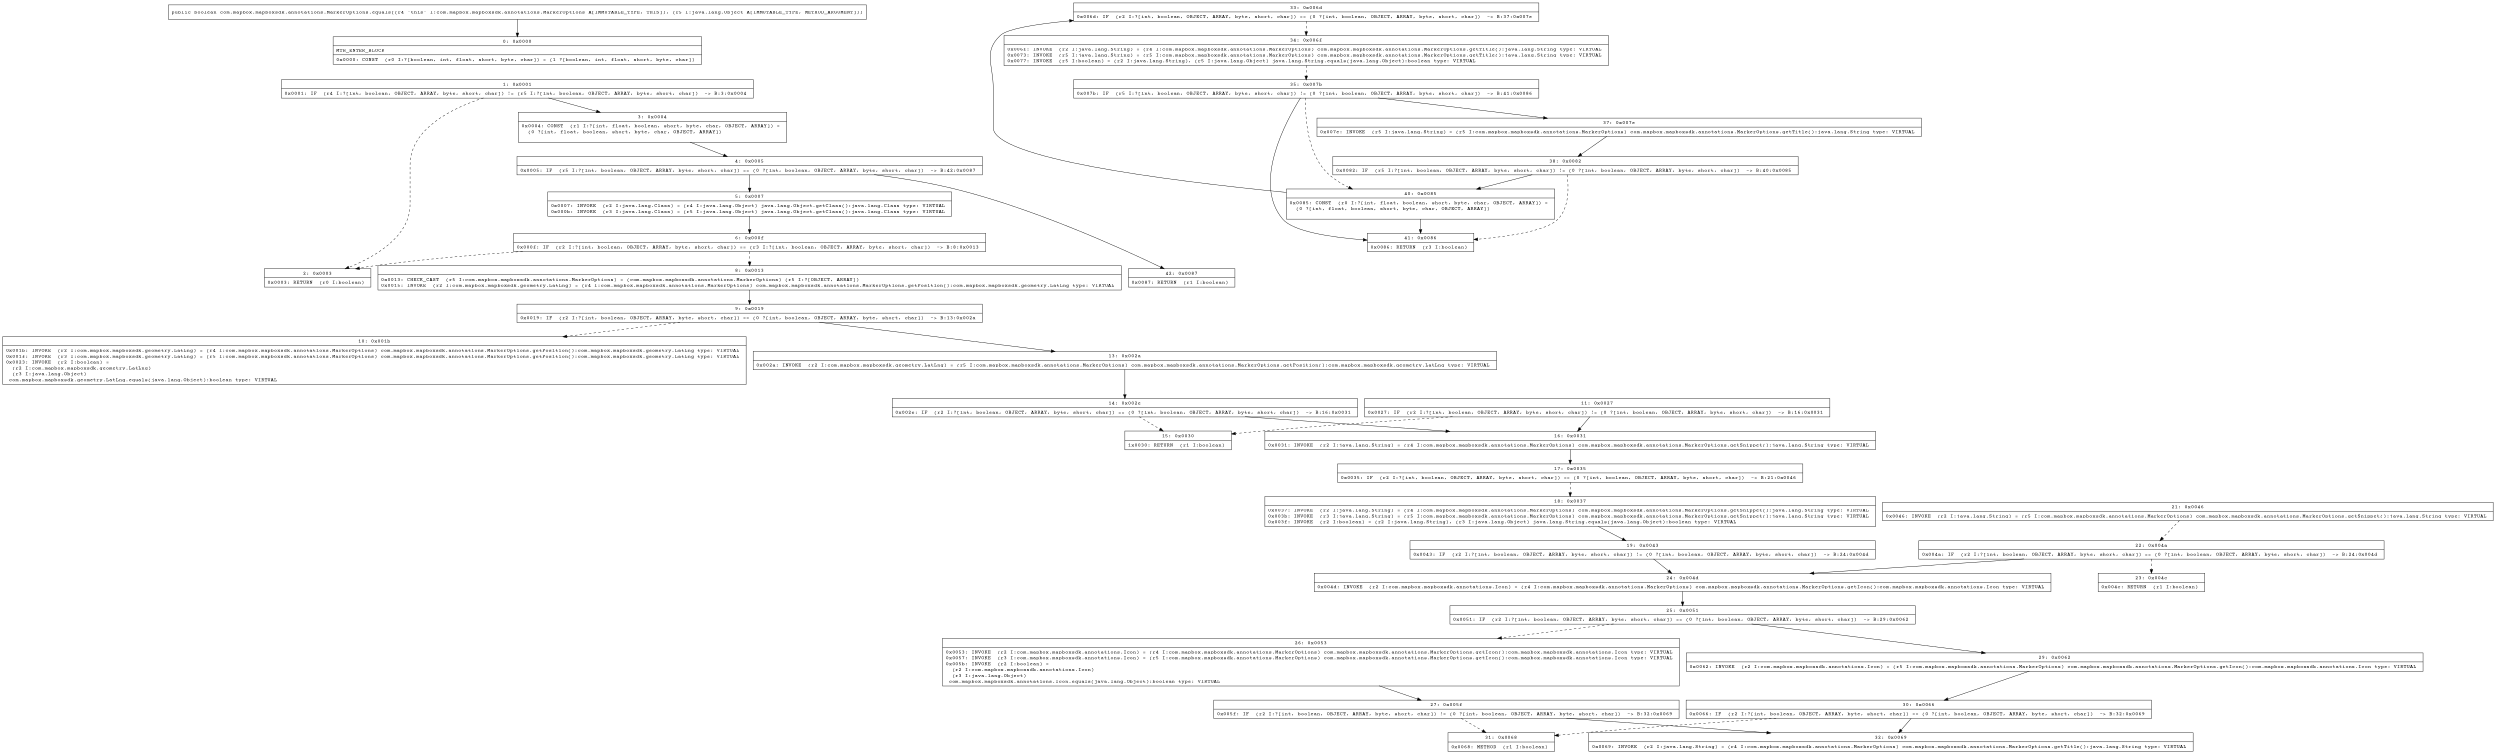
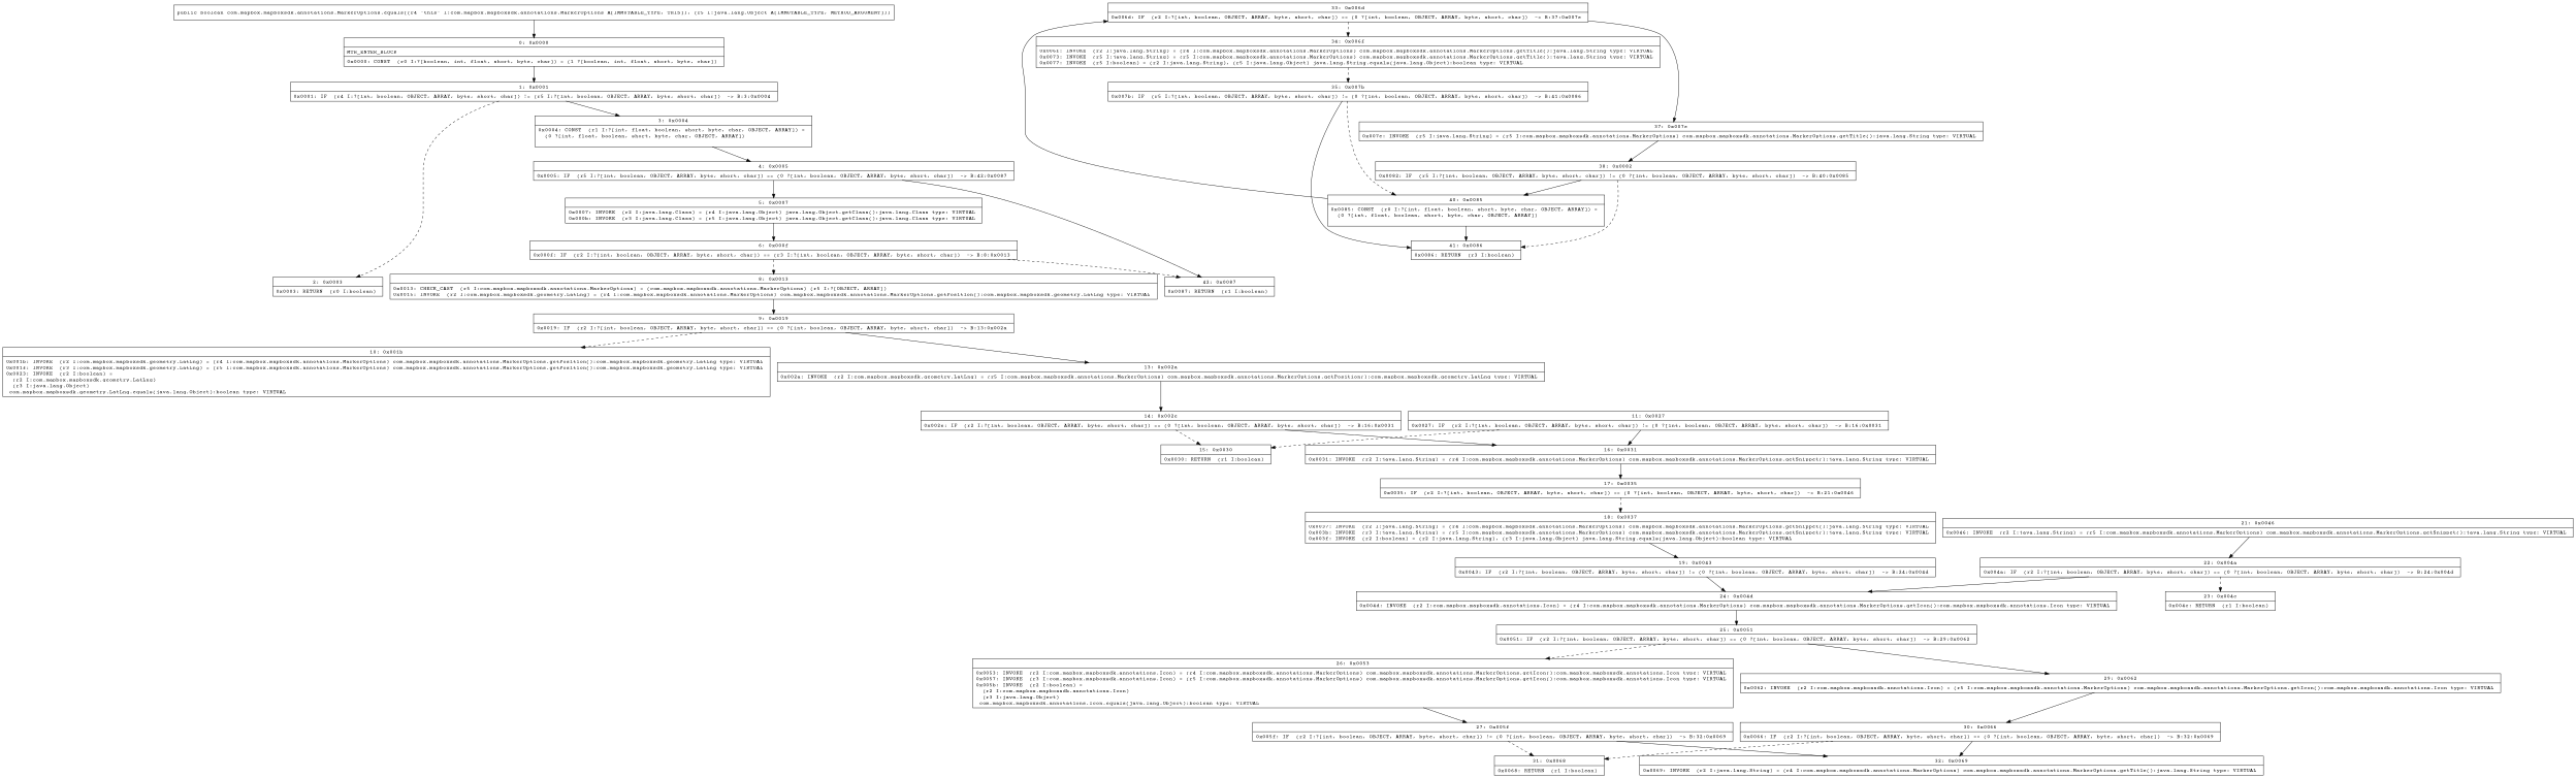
  digraph {
    fontname="Courier Prime"
    node [fontname="Courier Prime" shape=record]
    edge [fontname="Courier Prime"]
    n1 [label="{0\:\ 0x0000|MTH_ENTER_BLOCK\l|0x0000: CONST  (r0 I:?[boolean, int, float, short, byte, char]) = (1 ?[boolean, int, float, short, byte, char]) \l}"]
    n2 [label="{1\:\ 0x0001|0x0001: IF  (r4 I:?[int, boolean, OBJECT, ARRAY, byte, short, char]) != (r5 I:?[int, boolean, OBJECT, ARRAY, byte, short, char])  \-\> B:3:0x0004 \l}"]
    n3 [label="{2\:\ 0x0003|0x0003: RETURN  (r0 I:boolean) \l}"]
    n4 [label="{3\:\ 0x0004|0x0004: CONST  (r1 I:?[int, float, boolean, short, byte, char, OBJECT, ARRAY]) = \l  (0 ?[int, float, boolean, short, byte, char, OBJECT, ARRAY])\l \l}"]
    n5 [label="{4\:\ 0x0005|0x0005: IF  (r5 I:?[int, boolean, OBJECT, ARRAY, byte, short, char]) == (0 ?[int, boolean, OBJECT, ARRAY, byte, short, char])  \-\> B:42:0x0087 \l}"]
    n6 [label="{5\:\ 0x0007|0x0007: INVOKE  (r2 I:java.lang.Class) = (r4 I:java.lang.Object) java.lang.Object.getClass():java.lang.Class type: VIRTUAL \l0x000b: INVOKE  (r3 I:java.lang.Class) = (r5 I:java.lang.Object) java.lang.Object.getClass():java.lang.Class type: VIRTUAL \l}"]
    n7 [label="{42\:\ 0x0087|0x0087: RETURN  (r1 I:boolean) \l}"]
    n8 [label="{6\:\ 0x000f|0x000f: IF  (r2 I:?[int, boolean, OBJECT, ARRAY, byte, short, char]) == (r3 I:?[int, boolean, OBJECT, ARRAY, byte, short, char])  \-\> B:8:0x0013 \l}"]
    n9 [label="{8\:\ 0x0013|0x0013: CHECK_CAST  (r5 I:com.mapbox.mapboxsdk.annotations.MarkerOptions) = (com.mapbox.mapboxsdk.annotations.MarkerOptions) (r5 I:?[OBJECT, ARRAY]) \l0x0015: INVOKE  (r2 I:com.mapbox.mapboxsdk.geometry.LatLng) = (r4 I:com.mapbox.mapboxsdk.annotations.MarkerOptions) com.mapbox.mapboxsdk.annotations.MarkerOptions.getPosition():com.mapbox.mapboxsdk.geometry.LatLng type: VIRTUAL \l}"]
    n10 [label="{9\:\ 0x0019|0x0019: IF  (r2 I:?[int, boolean, OBJECT, ARRAY, byte, short, char]) == (0 ?[int, boolean, OBJECT, ARRAY, byte, short, char])  \-\> B:13:0x002a \l}"]
    n11 [label="{10\:\ 0x001b|0x001b: INVOKE  (r2 I:com.mapbox.mapboxsdk.geometry.LatLng) = (r4 I:com.mapbox.mapboxsdk.annotations.MarkerOptions) com.mapbox.mapboxsdk.annotations.MarkerOptions.getPosition():com.mapbox.mapboxsdk.geometry.LatLng type: VIRTUAL \l0x001f: INVOKE  (r3 I:com.mapbox.mapboxsdk.geometry.LatLng) = (r5 I:com.mapbox.mapboxsdk.annotations.MarkerOptions) com.mapbox.mapboxsdk.annotations.MarkerOptions.getPosition():com.mapbox.mapboxsdk.geometry.LatLng type: VIRTUAL \l0x0023: INVOKE  (r2 I:boolean) = \l  (r2 I:com.mapbox.mapboxsdk.geometry.LatLng)\l  (r3 I:java.lang.Object)\l com.mapbox.mapboxsdk.geometry.LatLng.equals(java.lang.Object):boolean type: VIRTUAL \l}"]
    n12 [label="{13\:\ 0x002a|0x002a: INVOKE  (r2 I:com.mapbox.mapboxsdk.geometry.LatLng) = (r5 I:com.mapbox.mapboxsdk.annotations.MarkerOptions) com.mapbox.mapboxsdk.annotations.MarkerOptions.getPosition():com.mapbox.mapboxsdk.geometry.LatLng type: VIRTUAL \l}"]
    n13 [label="{14\:\ 0x002e|0x002e: IF  (r2 I:?[int, boolean, OBJECT, ARRAY, byte, short, char]) == (0 ?[int, boolean, OBJECT, ARRAY, byte, short, char])  \-\> B:16:0x0031 \l}"]
    n14 [label="{11\:\ 0x0027|0x0027: IF  (r2 I:?[int, boolean, OBJECT, ARRAY, byte, short, char]) != (0 ?[int, boolean, OBJECT, ARRAY, byte, short, char])  \-\> B:16:0x0031 \l}"]
-   n15 [label="{15\:\ 0x0030|1x0030: RETURN  (r1 I:boolean) \l}"]
+   n15 [label="{15\:\ 0x0030|0x0030: RETURN  (r1 I:boolean) \l}"]
    n16 [label="{16\:\ 0x0031|0x0031: INVOKE  (r2 I:java.lang.String) = (r4 I:com.mapbox.mapboxsdk.annotations.MarkerOptions) com.mapbox.mapboxsdk.annotations.MarkerOptions.getSnippet():java.lang.String type: VIRTUAL \l}"]
    n17 [label="{17\:\ 0x0035|0x0035: IF  (r2 I:?[int, boolean, OBJECT, ARRAY, byte, short, char]) == (0 ?[int, boolean, OBJECT, ARRAY, byte, short, char])  \-\> B:21:0x0046 \l}"]
    n18 [label="{18\:\ 0x0037|0x0037: INVOKE  (r2 I:java.lang.String) = (r4 I:com.mapbox.mapboxsdk.annotations.MarkerOptions) com.mapbox.mapboxsdk.annotations.MarkerOptions.getSnippet():java.lang.String type: VIRTUAL \l0x003b: INVOKE  (r3 I:java.lang.String) = (r5 I:com.mapbox.mapboxsdk.annotations.MarkerOptions) com.mapbox.mapboxsdk.annotations.MarkerOptions.getSnippet():java.lang.String type: VIRTUAL \l0x003f: INVOKE  (r2 I:boolean) = (r2 I:java.lang.String), (r3 I:java.lang.Object) java.lang.String.equals(java.lang.Object):boolean type: VIRTUAL \l}"]
    n19 [label="{19\:\ 0x0043|0x0043: IF  (r2 I:?[int, boolean, OBJECT, ARRAY, byte, short, char]) != (0 ?[int, boolean, OBJECT, ARRAY, byte, short, char])  \-\> B:24:0x004d \l}"]
    n20 [label="{21\:\ 0x0046|0x0046: INVOKE  (r2 I:java.lang.String) = (r5 I:com.mapbox.mapboxsdk.annotations.MarkerOptions) com.mapbox.mapboxsdk.annotations.MarkerOptions.getSnippet():java.lang.String type: VIRTUAL \l}"]
    n21 [label="{22\:\ 0x004a|0x004a: IF  (r2 I:?[int, boolean, OBJECT, ARRAY, byte, short, char]) == (0 ?[int, boolean, OBJECT, ARRAY, byte, short, char])  \-\> B:24:0x004d \l}"]
    n22 [label="{24\:\ 0x004d|0x004d: INVOKE  (r2 I:com.mapbox.mapboxsdk.annotations.Icon) = (r4 I:com.mapbox.mapboxsdk.annotations.MarkerOptions) com.mapbox.mapboxsdk.annotations.MarkerOptions.getIcon():com.mapbox.mapboxsdk.annotations.Icon type: VIRTUAL \l}"]
    n23 [label="{23\:\ 0x004c|0x004c: RETURN  (r1 I:boolean) \l}"]
    n24 [label="{25\:\ 0x0051|0x0051: IF  (r2 I:?[int, boolean, OBJECT, ARRAY, byte, short, char]) == (0 ?[int, boolean, OBJECT, ARRAY, byte, short, char])  \-\> B:29:0x0062 \l}"]
    n25 [label="{26\:\ 0x0053|0x0053: INVOKE  (r2 I:com.mapbox.mapboxsdk.annotations.Icon) = (r4 I:com.mapbox.mapboxsdk.annotations.MarkerOptions) com.mapbox.mapboxsdk.annotations.MarkerOptions.getIcon():com.mapbox.mapboxsdk.annotations.Icon type: VIRTUAL \l0x0057: INVOKE  (r3 I:com.mapbox.mapboxsdk.annotations.Icon) = (r5 I:com.mapbox.mapboxsdk.annotations.MarkerOptions) com.mapbox.mapboxsdk.annotations.MarkerOptions.getIcon():com.mapbox.mapboxsdk.annotations.Icon type: VIRTUAL \l0x005b: INVOKE  (r2 I:boolean) = \l  (r2 I:com.mapbox.mapboxsdk.annotations.Icon)\l  (r3 I:java.lang.Object)\l com.mapbox.mapboxsdk.annotations.Icon.equals(java.lang.Object):boolean type: VIRTUAL \l}"]
    n26 [label="{29\:\ 0x0062|0x0062: INVOKE  (r2 I:com.mapbox.mapboxsdk.annotations.Icon) = (r5 I:com.mapbox.mapboxsdk.annotations.MarkerOptions) com.mapbox.mapboxsdk.annotations.MarkerOptions.getIcon():com.mapbox.mapboxsdk.annotations.Icon type: VIRTUAL \l}"]
    n27 [label="{27\:\ 0x005f|0x005f: IF  (r2 I:?[int, boolean, OBJECT, ARRAY, byte, short, char]) != (0 ?[int, boolean, OBJECT, ARRAY, byte, short, char])  \-\> B:32:0x0069 \l}"]
    n28 [label="{30\:\ 0x0066|0x0066: IF  (r2 I:?[int, boolean, OBJECT, ARRAY, byte, short, char]) == (0 ?[int, boolean, OBJECT, ARRAY, byte, short, char])  \-\> B:32:0x0069 \l}"]
-   n29 [label="{31\:\ 0x0068|0x0068: METHOD  (r1 I:boolean) \l}"]
+   n29 [label="{31\:\ 0x0068|0x0068: RETURN  (r1 I:boolean) \l}"]
    n30 [label="{32\:\ 0x0069|0x0069: INVOKE  (r2 I:java.lang.String) = (r4 I:com.mapbox.mapboxsdk.annotations.MarkerOptions) com.mapbox.mapboxsdk.annotations.MarkerOptions.getTitle():java.lang.String type: VIRTUAL \l}"]
    n31 [label="{33\:\ 0x006d|0x006d: IF  (r2 I:?[int, boolean, OBJECT, ARRAY, byte, short, char]) == (0 ?[int, boolean, OBJECT, ARRAY, byte, short, char])  \-\> B:37:0x007e \l}"]
    n32 [label="{34\:\ 0x006f|0x006f: INVOKE  (r2 I:java.lang.String) = (r4 I:com.mapbox.mapboxsdk.annotations.MarkerOptions) com.mapbox.mapboxsdk.annotations.MarkerOptions.getTitle():java.lang.String type: VIRTUAL \l0x0073: INVOKE  (r5 I:java.lang.String) = (r5 I:com.mapbox.mapboxsdk.annotations.MarkerOptions) com.mapbox.mapboxsdk.annotations.MarkerOptions.getTitle():java.lang.String type: VIRTUAL \l0x0077: INVOKE  (r5 I:boolean) = (r2 I:java.lang.String), (r5 I:java.lang.Object) java.lang.String.equals(java.lang.Object):boolean type: VIRTUAL \l}"]
    n33 [label="{37\:\ 0x007e|0x007e: INVOKE  (r5 I:java.lang.String) = (r5 I:com.mapbox.mapboxsdk.annotations.MarkerOptions) com.mapbox.mapboxsdk.annotations.MarkerOptions.getTitle():java.lang.String type: VIRTUAL \l}"]
    n34 [label="{35\:\ 0x007b|0x007b: IF  (r5 I:?[int, boolean, OBJECT, ARRAY, byte, short, char]) != (0 ?[int, boolean, OBJECT, ARRAY, byte, short, char])  \-\> B:41:0x0086 \l}"]
    n35 [label="{38\:\ 0x0082|0x0082: IF  (r5 I:?[int, boolean, OBJECT, ARRAY, byte, short, char]) != (0 ?[int, boolean, OBJECT, ARRAY, byte, short, char])  \-\> B:40:0x0085 \l}"]
    n36 [label="{40\:\ 0x0085|0x0085: CONST  (r0 I:?[int, float, boolean, short, byte, char, OBJECT, ARRAY]) = \l  (0 ?[int, float, boolean, short, byte, char, OBJECT, ARRAY])\l \l}"]
    n37 [label="{41\:\ 0x0086|0x0086: RETURN  (r3 I:boolean) \l}"]
    n38 [label="{public boolean com.mapbox.mapboxsdk.annotations.MarkerOptions.equals((r4 'this' I:com.mapbox.mapboxsdk.annotations.MarkerOptions A[IMMUTABLE_TYPE, THIS]), (r5 I:java.lang.Object A[IMMUTABLE_TYPE, METHOD_ARGUMENT])) }"]
+   n1 -> n2
    n2 -> n3 [style=dashed]
    n2 -> n4
    n4 -> n5
    n5 -> n6 [style=solid]
    n5 -> n7
    n6 -> n8
-   n8 -> n3 [style=dashed]
+   n8 -> n7 [style=dashed]
    n8 -> n9 [style=dashed]
    n9 -> n10
    n10 -> n11 [style=dashed]
    n10 -> n12
    n12 -> n13
    n13 -> n15 [style=dashed]
    n13 -> n16
    n14 -> n15 [style=dashed]
    n14 -> n16
    n16 -> n17
    n17 -> n18 [style=dashed]
    n18 -> n19
    n19 -> n22
-   n20 -> n21 [style=dashed]
+   n20 -> n21
    n21 -> n22
    n21 -> n23 [style=dashed]
    n22 -> n24
    n24 -> n25 [style=dashed]
    n24 -> n26
    n25 -> n27
    n26 -> n28
    n27 -> n29 [style=dashed]
    n27 -> n30
    n28 -> n29 [style=dashed]
    n28 -> n30
    n31 -> n32 [style=dashed]
-   n34 -> n33
+   n31 -> n33
    n32 -> n34 [style=dashed]
    n33 -> n35
    n34 -> n36 [style=dashed]
    n34 -> n37
    n35 -> n36
    n35 -> n37 [style=dashed]
    n36 -> n31
    n36 -> n37
    n38 -> n1
  }
